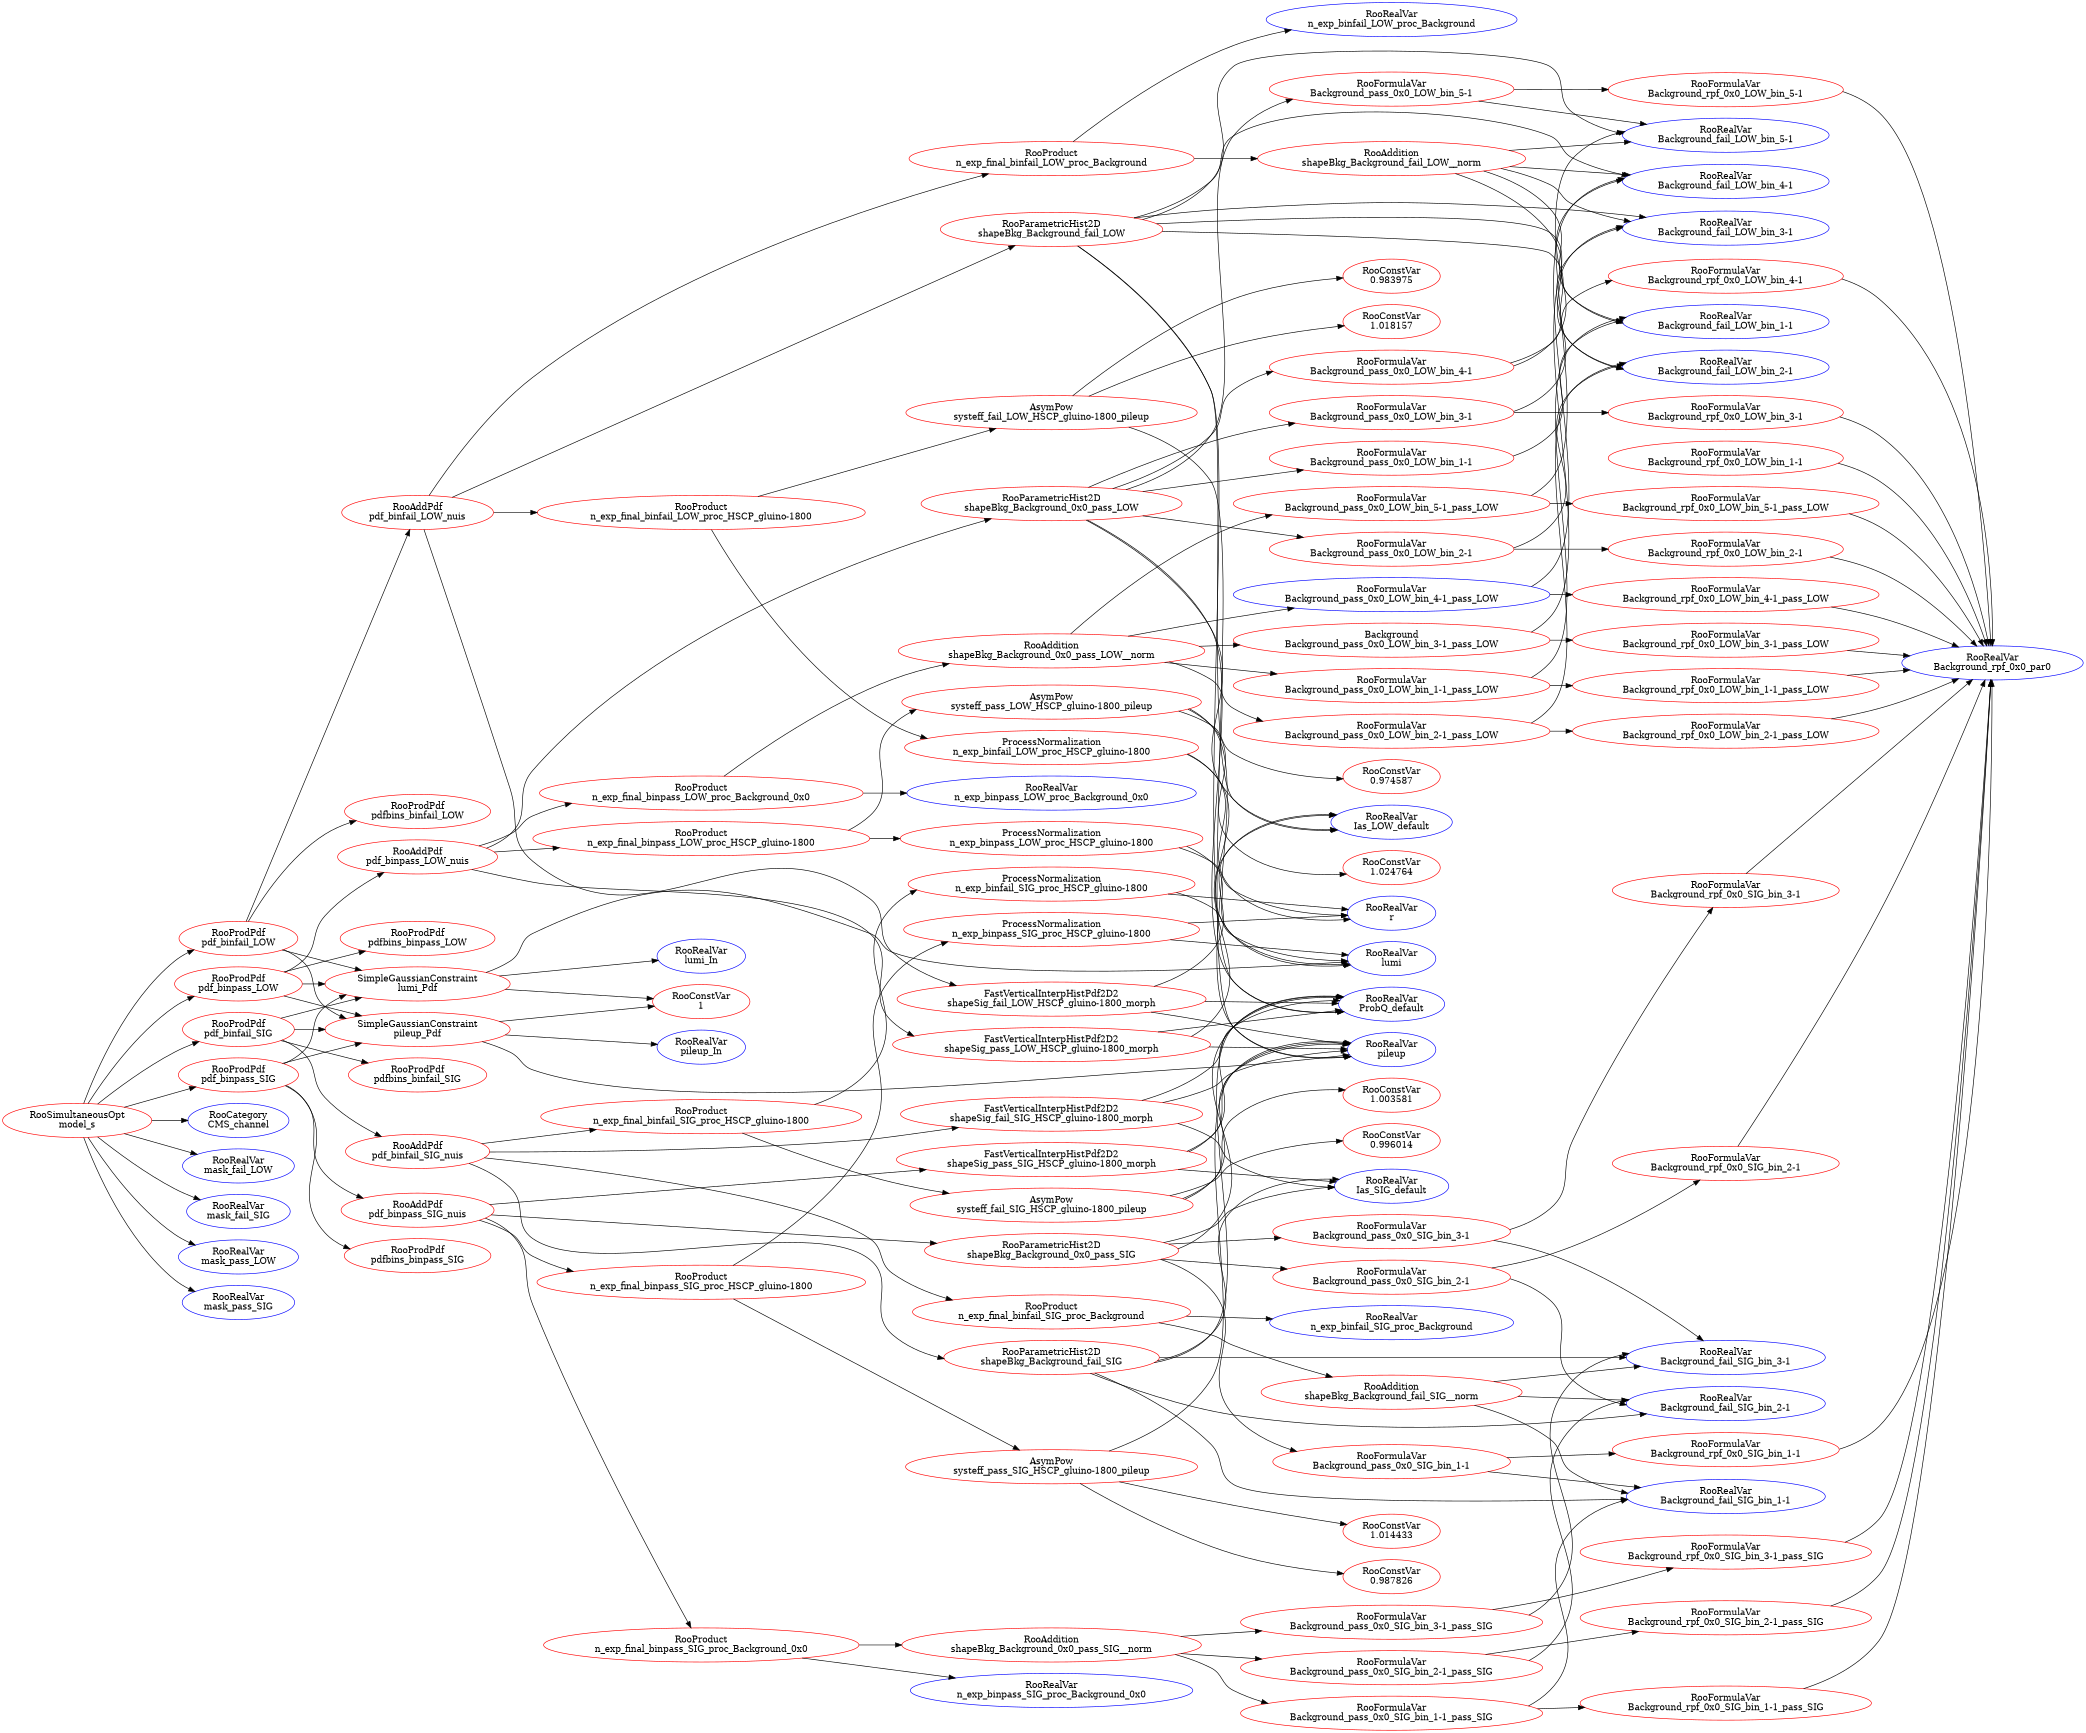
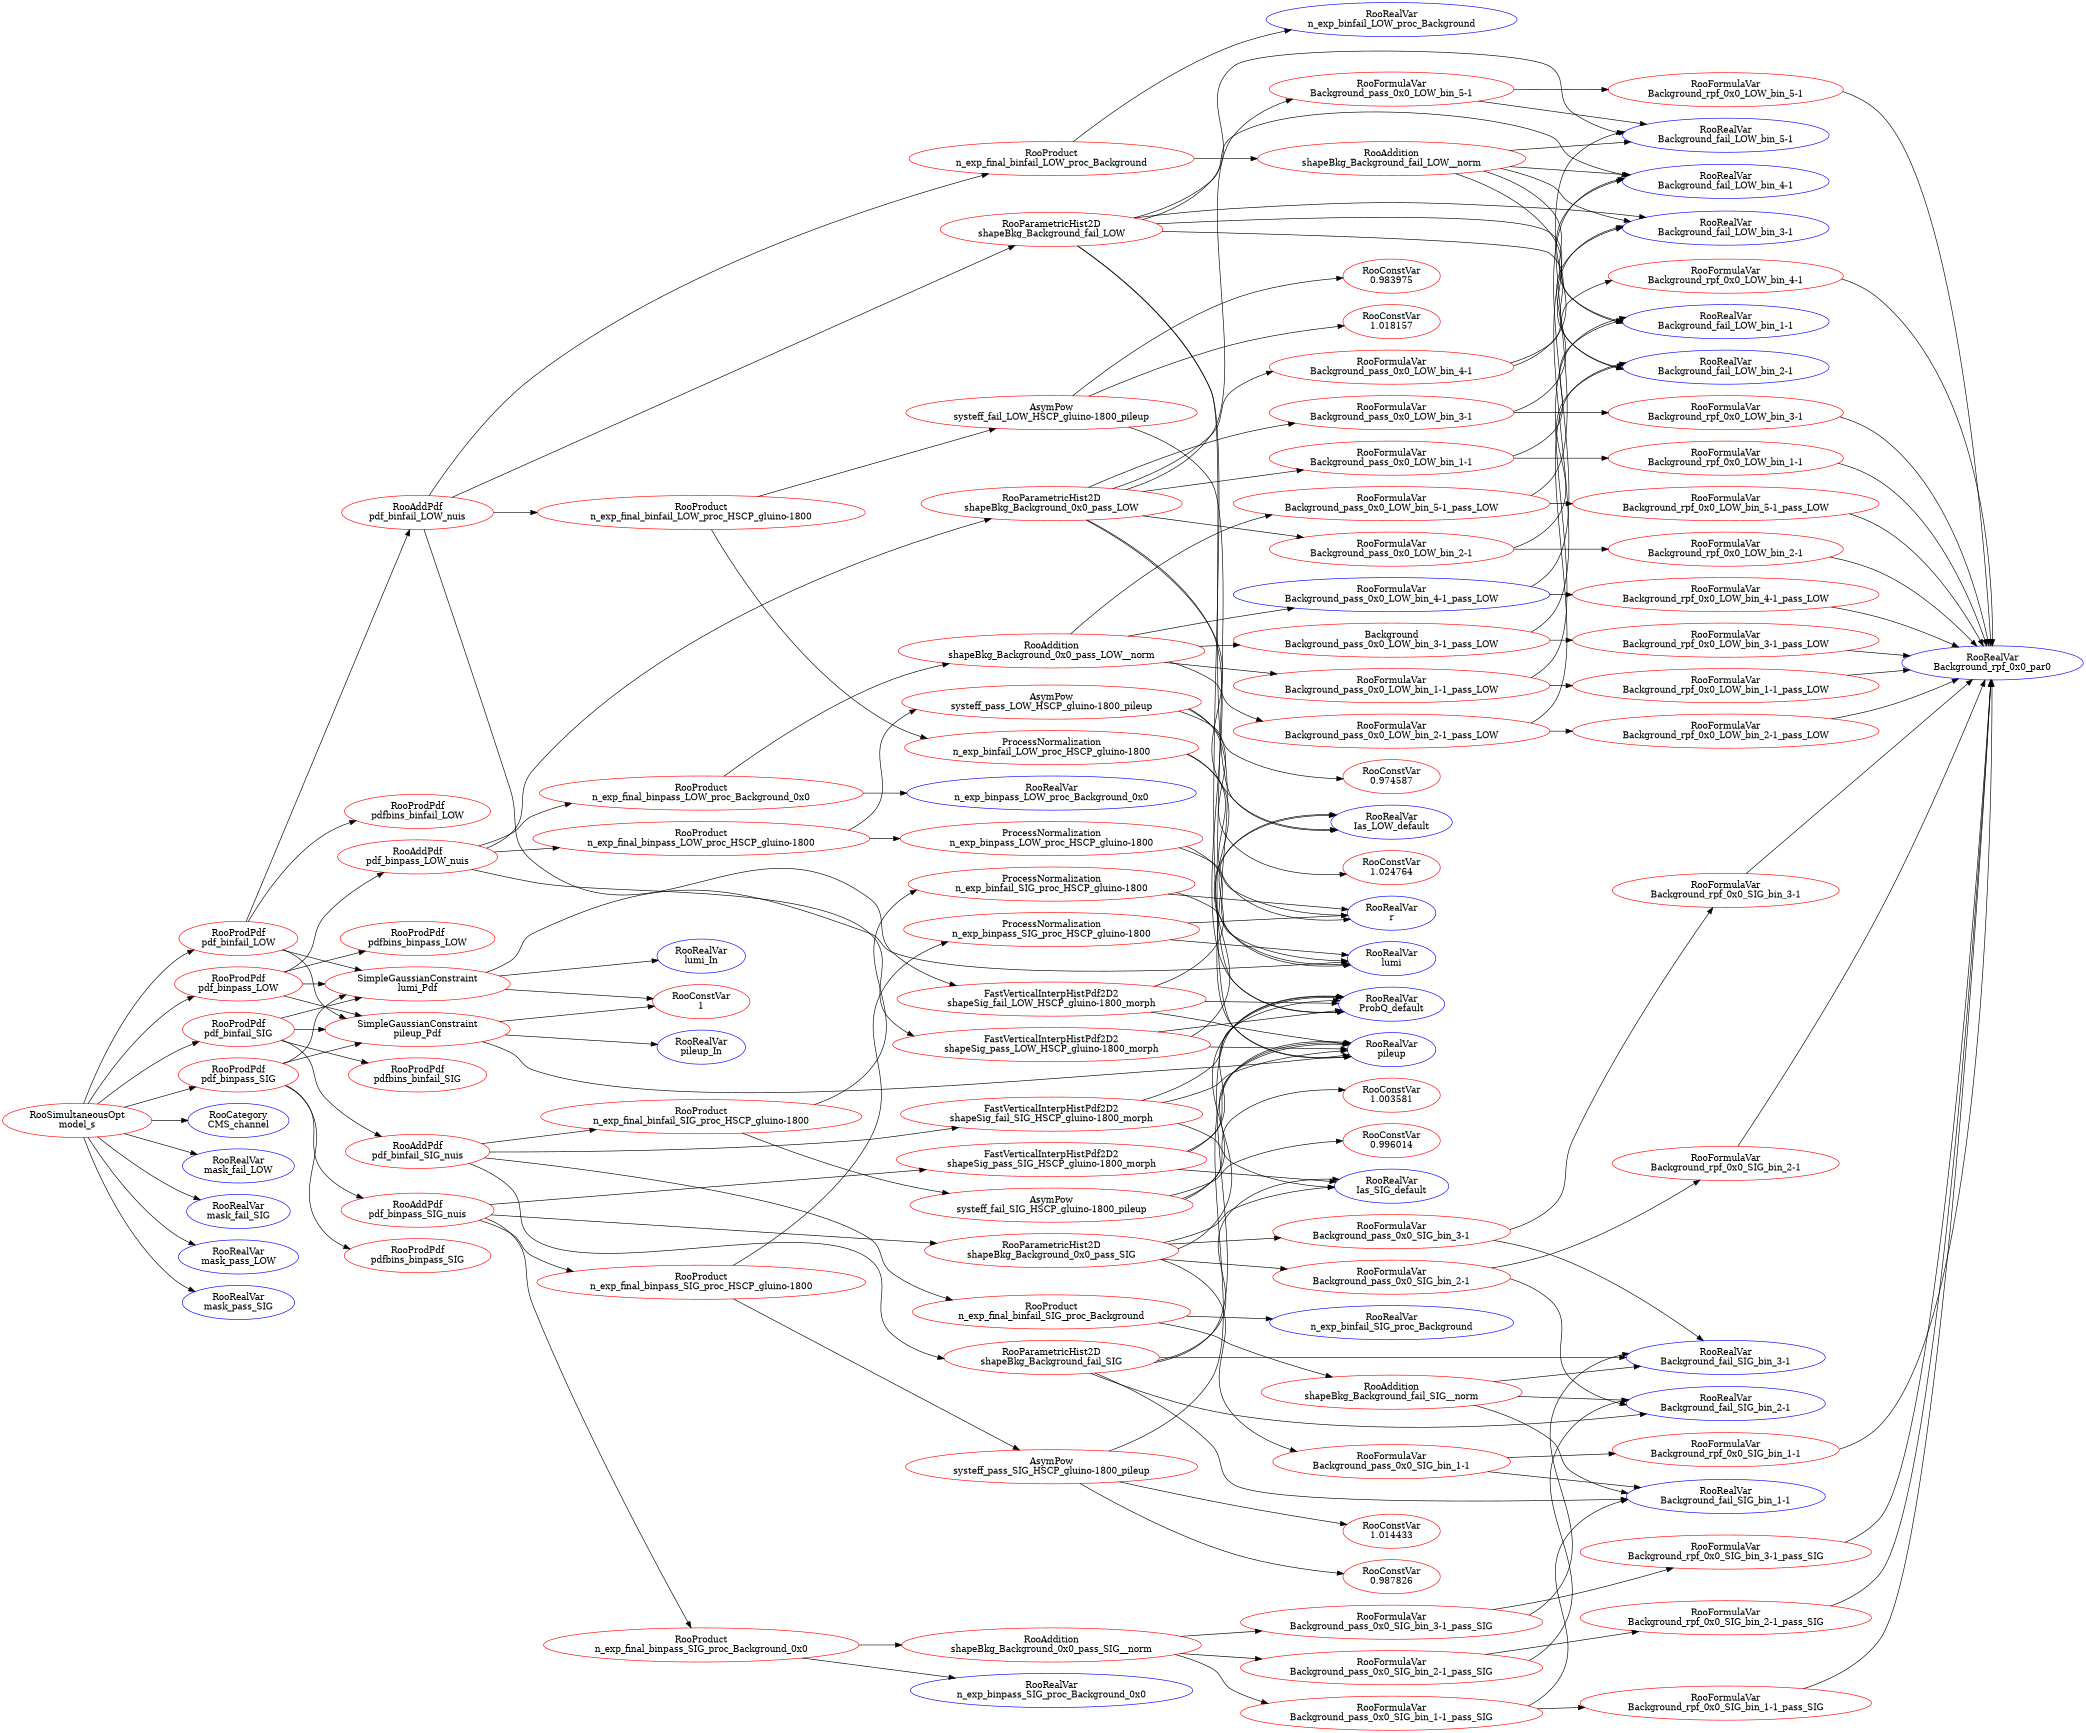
  digraph {
    rankdir=LR
    node [color=red]
    n1 [label="RooSimultaneousOpt\nmodel_s"]
    n2 [label="RooProdPdf\npdf_binfail_LOW"]
    n3 [label="RooProdPdf\npdf_binfail_SIG"]
    n4 [label="RooProdPdf\npdf_binpass_LOW"]
    n5 [label="RooProdPdf\npdf_binpass_SIG"]
    n6 [color=blue label="RooCategory\nCMS_channel"]
    n7 [color=blue label="RooRealVar\nmask_fail_LOW"]
    n8 [color=blue label="RooRealVar\nmask_fail_SIG"]
    n9 [color=blue label="RooRealVar\nmask_pass_LOW"]
    n10 [color=blue label="RooRealVar\nmask_pass_SIG"]
    n11 [label="RooAddPdf\npdf_binfail_LOW_nuis"]
    n12 [label="RooProdPdf\npdfbins_binfail_LOW"]
    n13 [label="SimpleGaussianConstraint\npileup_Pdf"]
    n14 [label="SimpleGaussianConstraint\nlumi_Pdf"]
    n15 [label="RooAddPdf\npdf_binfail_SIG_nuis"]
    n16 [label="RooProdPdf\npdfbins_binfail_SIG"]
    n17 [label="RooAddPdf\npdf_binpass_LOW_nuis"]
    n18 [label="RooProdPdf\npdfbins_binpass_LOW"]
    n19 [label="RooAddPdf\npdf_binpass_SIG_nuis"]
    n20 [label="RooProdPdf\npdfbins_binpass_SIG"]
    n21 [label="FastVerticalInterpHistPdf2D2\nshapeSig_fail_LOW_HSCP_gluino-1800_morph"]
    n22 [label="RooProduct\nn_exp_final_binfail_LOW_proc_HSCP_gluino-1800"]
    n23 [label="RooParametricHist2D\nshapeBkg_Background_fail_LOW"]
    n24 [label="RooProduct\nn_exp_final_binfail_LOW_proc_Background"]
    n25 [color=blue label="RooRealVar\npileup"]
    n26 [color=blue label="RooRealVar\npileup_In"]
    n27 [label="RooConstVar\n1"]
    n28 [color=blue label="RooRealVar\nlumi"]
    n29 [color=blue label="RooRealVar\nlumi_In"]
    n30 [color=blue label="RooRealVar\nIas_LOW_default"]
    n31 [color=blue label="RooRealVar\nProbQ_default"]
    n32 [label="AsymPow\nsysteff_fail_LOW_HSCP_gluino-1800_pileup"]
    n33 [label="ProcessNormalization\nn_exp_binfail_LOW_proc_HSCP_gluino-1800"]
    n34 [color=blue label="RooRealVar\nBackground_fail_LOW_bin_1-1"]
    n35 [color=blue label="RooRealVar\nBackground_fail_LOW_bin_2-1"]
    n36 [color=blue label="RooRealVar\nBackground_fail_LOW_bin_3-1"]
    n37 [color=blue label="RooRealVar\nBackground_fail_LOW_bin_4-1"]
    n38 [color=blue label="RooRealVar\nBackground_fail_LOW_bin_5-1"]
    n39 [color=blue label="RooRealVar\nn_exp_binfail_LOW_proc_Background"]
    n40 [label="RooAddition\nshapeBkg_Background_fail_LOW__norm"]
    n41 [label="RooConstVar\n0.983975"]
    n42 [label="RooConstVar\n1.018157"]
    n43 [color=blue label="RooRealVar\nr"]
    n44 [label="FastVerticalInterpHistPdf2D2\nshapeSig_fail_SIG_HSCP_gluino-1800_morph"]
    n45 [label="RooProduct\nn_exp_final_binfail_SIG_proc_HSCP_gluino-1800"]
    n46 [label="RooParametricHist2D\nshapeBkg_Background_fail_SIG"]
    n47 [label="RooProduct\nn_exp_final_binfail_SIG_proc_Background"]
    n48 [color=blue label="RooRealVar\nIas_SIG_default"]
    n49 [label="AsymPow\nsysteff_fail_SIG_HSCP_gluino-1800_pileup"]
    n50 [label="ProcessNormalization\nn_exp_binfail_SIG_proc_HSCP_gluino-1800"]
    n51 [color=blue label="RooRealVar\nBackground_fail_SIG_bin_1-1"]
    n52 [color=blue label="RooRealVar\nBackground_fail_SIG_bin_2-1"]
    n53 [color=blue label="RooRealVar\nBackground_fail_SIG_bin_3-1"]
    n54 [color=blue label="RooRealVar\nn_exp_binfail_SIG_proc_Background"]
    n55 [label="RooAddition\nshapeBkg_Background_fail_SIG__norm"]
    n56 [label="RooConstVar\n0.996014"]
    n57 [label="RooConstVar\n1.003581"]
    n58 [label="FastVerticalInterpHistPdf2D2\nshapeSig_pass_LOW_HSCP_gluino-1800_morph"]
    n59 [label="RooProduct\nn_exp_final_binpass_LOW_proc_HSCP_gluino-1800"]
    n60 [label="RooParametricHist2D\nshapeBkg_Background_0x0_pass_LOW"]
    n61 [label="RooProduct\nn_exp_final_binpass_LOW_proc_Background_0x0"]
    n62 [label="AsymPow\nsysteff_pass_LOW_HSCP_gluino-1800_pileup"]
    n63 [label="ProcessNormalization\nn_exp_binpass_LOW_proc_HSCP_gluino-1800"]
    n64 [label="RooFormulaVar\nBackground_pass_0x0_LOW_bin_1-1"]
    n65 [label="RooFormulaVar\nBackground_pass_0x0_LOW_bin_2-1"]
    n66 [label="RooFormulaVar\nBackground_pass_0x0_LOW_bin_3-1"]
    n67 [label="RooFormulaVar\nBackground_pass_0x0_LOW_bin_4-1"]
    n68 [label="RooFormulaVar\nBackground_pass_0x0_LOW_bin_5-1"]
    n69 [color=blue label="RooRealVar\nn_exp_binpass_LOW_proc_Background_0x0"]
    n70 [label="RooAddition\nshapeBkg_Background_0x0_pass_LOW__norm"]
    n71 [label="RooConstVar\n1.024764"]
    n72 [label="RooConstVar\n0.974587"]
    n73 [label="RooFormulaVar\nBackground_rpf_0x0_LOW_bin_1-1"]
    n74 [label="RooFormulaVar\nBackground_rpf_0x0_LOW_bin_2-1"]
    n75 [label="RooFormulaVar\nBackground_rpf_0x0_LOW_bin_3-1"]
    n76 [label="RooFormulaVar\nBackground_rpf_0x0_LOW_bin_4-1"]
    n77 [label="RooFormulaVar\nBackground_rpf_0x0_LOW_bin_5-1"]
    n78 [color=blue label="RooRealVar\nBackground_rpf_0x0_par0"]
    n79 [label="RooFormulaVar\nBackground_pass_0x0_LOW_bin_1-1_pass_LOW"]
    n80 [label="RooFormulaVar\nBackground_pass_0x0_LOW_bin_2-1_pass_LOW"]
    n81 [label="Background\nBackground_pass_0x0_LOW_bin_3-1_pass_LOW"]
    n82 [color=blue label="RooFormulaVar\nBackground_pass_0x0_LOW_bin_4-1_pass_LOW"]
    n83 [label="RooFormulaVar\nBackground_pass_0x0_LOW_bin_5-1_pass_LOW"]
    n84 [label="RooFormulaVar\nBackground_rpf_0x0_LOW_bin_1-1_pass_LOW"]
    n85 [label="RooFormulaVar\nBackground_rpf_0x0_LOW_bin_2-1_pass_LOW"]
    n86 [label="RooFormulaVar\nBackground_rpf_0x0_LOW_bin_3-1_pass_LOW"]
    n87 [label="RooFormulaVar\nBackground_rpf_0x0_LOW_bin_4-1_pass_LOW"]
    n88 [label="RooFormulaVar\nBackground_rpf_0x0_LOW_bin_5-1_pass_LOW"]
    n89 [label="FastVerticalInterpHistPdf2D2\nshapeSig_pass_SIG_HSCP_gluino-1800_morph"]
    n90 [label="RooProduct\nn_exp_final_binpass_SIG_proc_HSCP_gluino-1800"]
    n91 [label="RooParametricHist2D\nshapeBkg_Background_0x0_pass_SIG"]
    n92 [label="RooProduct\nn_exp_final_binpass_SIG_proc_Background_0x0"]
    n93 [label="AsymPow\nsysteff_pass_SIG_HSCP_gluino-1800_pileup"]
    n94 [label="ProcessNormalization\nn_exp_binpass_SIG_proc_HSCP_gluino-1800"]
    n95 [label="RooFormulaVar\nBackground_pass_0x0_SIG_bin_1-1"]
    n96 [label="RooFormulaVar\nBackground_pass_0x0_SIG_bin_2-1"]
    n97 [label="RooFormulaVar\nBackground_pass_0x0_SIG_bin_3-1"]
    n98 [color=blue label="RooRealVar\nn_exp_binpass_SIG_proc_Background_0x0"]
    n99 [label="RooAddition\nshapeBkg_Background_0x0_pass_SIG__norm"]
    n100 [label="RooConstVar\n0.987826"]
    n101 [label="RooConstVar\n1.014433"]
    n102 [label="RooFormulaVar\nBackground_rpf_0x0_SIG_bin_1-1"]
    n103 [label="RooFormulaVar\nBackground_rpf_0x0_SIG_bin_2-1"]
    n104 [label="RooFormulaVar\nBackground_rpf_0x0_SIG_bin_3-1"]
    n105 [label="RooFormulaVar\nBackground_pass_0x0_SIG_bin_1-1_pass_SIG"]
    n106 [label="RooFormulaVar\nBackground_pass_0x0_SIG_bin_2-1_pass_SIG"]
    n107 [label="RooFormulaVar\nBackground_pass_0x0_SIG_bin_3-1_pass_SIG"]
    n108 [label="RooFormulaVar\nBackground_rpf_0x0_SIG_bin_1-1_pass_SIG"]
    n109 [label="RooFormulaVar\nBackground_rpf_0x0_SIG_bin_2-1_pass_SIG"]
    n110 [label="RooFormulaVar\nBackground_rpf_0x0_SIG_bin_3-1_pass_SIG"]
    n1 -> n2
    n1 -> n3
    n1 -> n4
    n1 -> n5
    n1 -> n6
    n1 -> n7
    n1 -> n8
    n1 -> n9
    n1 -> n10
    n2 -> n11
    n2 -> n12
    n2 -> n13
    n2 -> n14
    n3 -> n13
    n3 -> n14
    n3 -> n15
    n3 -> n16
    n4 -> n13
    n4 -> n14
    n4 -> n17
    n4 -> n18
    n5 -> n13
    n5 -> n14
    n5 -> n19
    n5 -> n20
    n11 -> n21
    n11 -> n22
    n11 -> n23
    n11 -> n24
    n13 -> n25
    n13 -> n26
    n13 -> n27
    n14 -> n27
    n14 -> n28
    n14 -> n29
    n15 -> n44
    n15 -> n45
    n15 -> n46
    n15 -> n47
    n17 -> n58
    n17 -> n59
    n17 -> n60
    n17 -> n61
    n19 -> n89
    n19 -> n90
    n19 -> n91
    n19 -> n92
    n21 -> n25
    n21 -> n30
    n21 -> n31
    n22 -> n32
    n22 -> n33
    n23 -> n30
    n23 -> n31
    n23 -> n34
    n23 -> n35
    n23 -> n36
    n23 -> n37
    n23 -> n38
    n24 -> n39
    n24 -> n40
    n32 -> n25
    n32 -> n41
    n32 -> n42
    n33 -> n28
    n33 -> n43
    n40 -> n34
    n40 -> n35
    n40 -> n36
    n40 -> n37
    n40 -> n38
    n44 -> n25
    n44 -> n31
    n44 -> n48
    n45 -> n49
    n45 -> n50
    n46 -> n31
    n46 -> n48
    n46 -> n51
    n46 -> n52
    n46 -> n53
    n47 -> n54
    n47 -> n55
    n49 -> n25
    n49 -> n56
    n49 -> n57
    n50 -> n28
    n50 -> n43
    n55 -> n51
    n55 -> n52
    n55 -> n53
    n58 -> n25
    n58 -> n30
    n58 -> n31
    n59 -> n62
    n59 -> n63
    n60 -> n30
    n60 -> n31
    n60 -> n64
    n60 -> n65
    n60 -> n66
    n60 -> n67
    n60 -> n68
    n61 -> n69
    n61 -> n70
    n62 -> n25
    n62 -> n71
    n62 -> n72
    n63 -> n28
    n63 -> n43
    n64 -> n34
+   n64 -> n73
    n65 -> n35
    n65 -> n74
    n66 -> n36
    n66 -> n75
    n67 -> n37
    n67 -> n76
    n68 -> n38
    n68 -> n77
    n70 -> n79
    n70 -> n80
    n70 -> n81
    n70 -> n82
    n70 -> n83
    n73 -> n78
    n74 -> n78
    n75 -> n78
    n76 -> n78
    n77 -> n78
    n79 -> n34
    n79 -> n84
    n80 -> n35
    n80 -> n85
    n81 -> n36
    n81 -> n86
    n82 -> n37
    n82 -> n87
    n83 -> n38
    n83 -> n88
    n84 -> n78
    n85 -> n78
    n86 -> n78
    n87 -> n78
    n88 -> n78
    n89 -> n25
    n89 -> n31
    n89 -> n48
    n90 -> n93
    n90 -> n94
    n91 -> n31
    n91 -> n48
    n91 -> n95
    n91 -> n96
    n91 -> n97
    n92 -> n98
    n92 -> n99
    n93 -> n25
    n93 -> n100
    n93 -> n101
    n94 -> n28
    n94 -> n43
    n95 -> n51
    n95 -> n102
    n96 -> n52
    n96 -> n103
    n97 -> n53
    n97 -> n104
    n99 -> n105
    n99 -> n106
    n99 -> n107
    n102 -> n78
    n103 -> n78
    n104 -> n78
    n105 -> n51
    n105 -> n108
    n106 -> n52
    n106 -> n109
    n107 -> n53
    n107 -> n110
    n108 -> n78
    n109 -> n78
    n110 -> n78
  }
